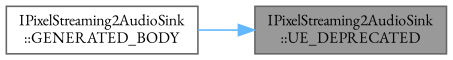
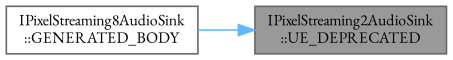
  digraph {
    rankdir=RL
    fontname="EB Garamond"
    node [fontname="EB Garamond" fontsize=10 shape=box style=filled]
    n1 [color=gray40 fillcolor=grey60 fontcolor=black height=0.2 label="IPixelStreaming2AudioSink\l::UE_DEPRECATED" width=0.4]
-   n2 [color=grey40 fillcolor=white height=0.2 label="IPixelStreaming2AudioSink\l::GENERATED_BODY" width=0.4]
+   n2 [color=grey40 fillcolor=white height=0.2 label="IPixelStreaming8AudioSink\l::GENERATED_BODY" width=0.4]
    n1 -> n2 [color=steelblue1 dir=back fontname="EB Garamond" fontsize=10 labelfontname=Helvetica labelfontsize=10 style=solid]
  }
